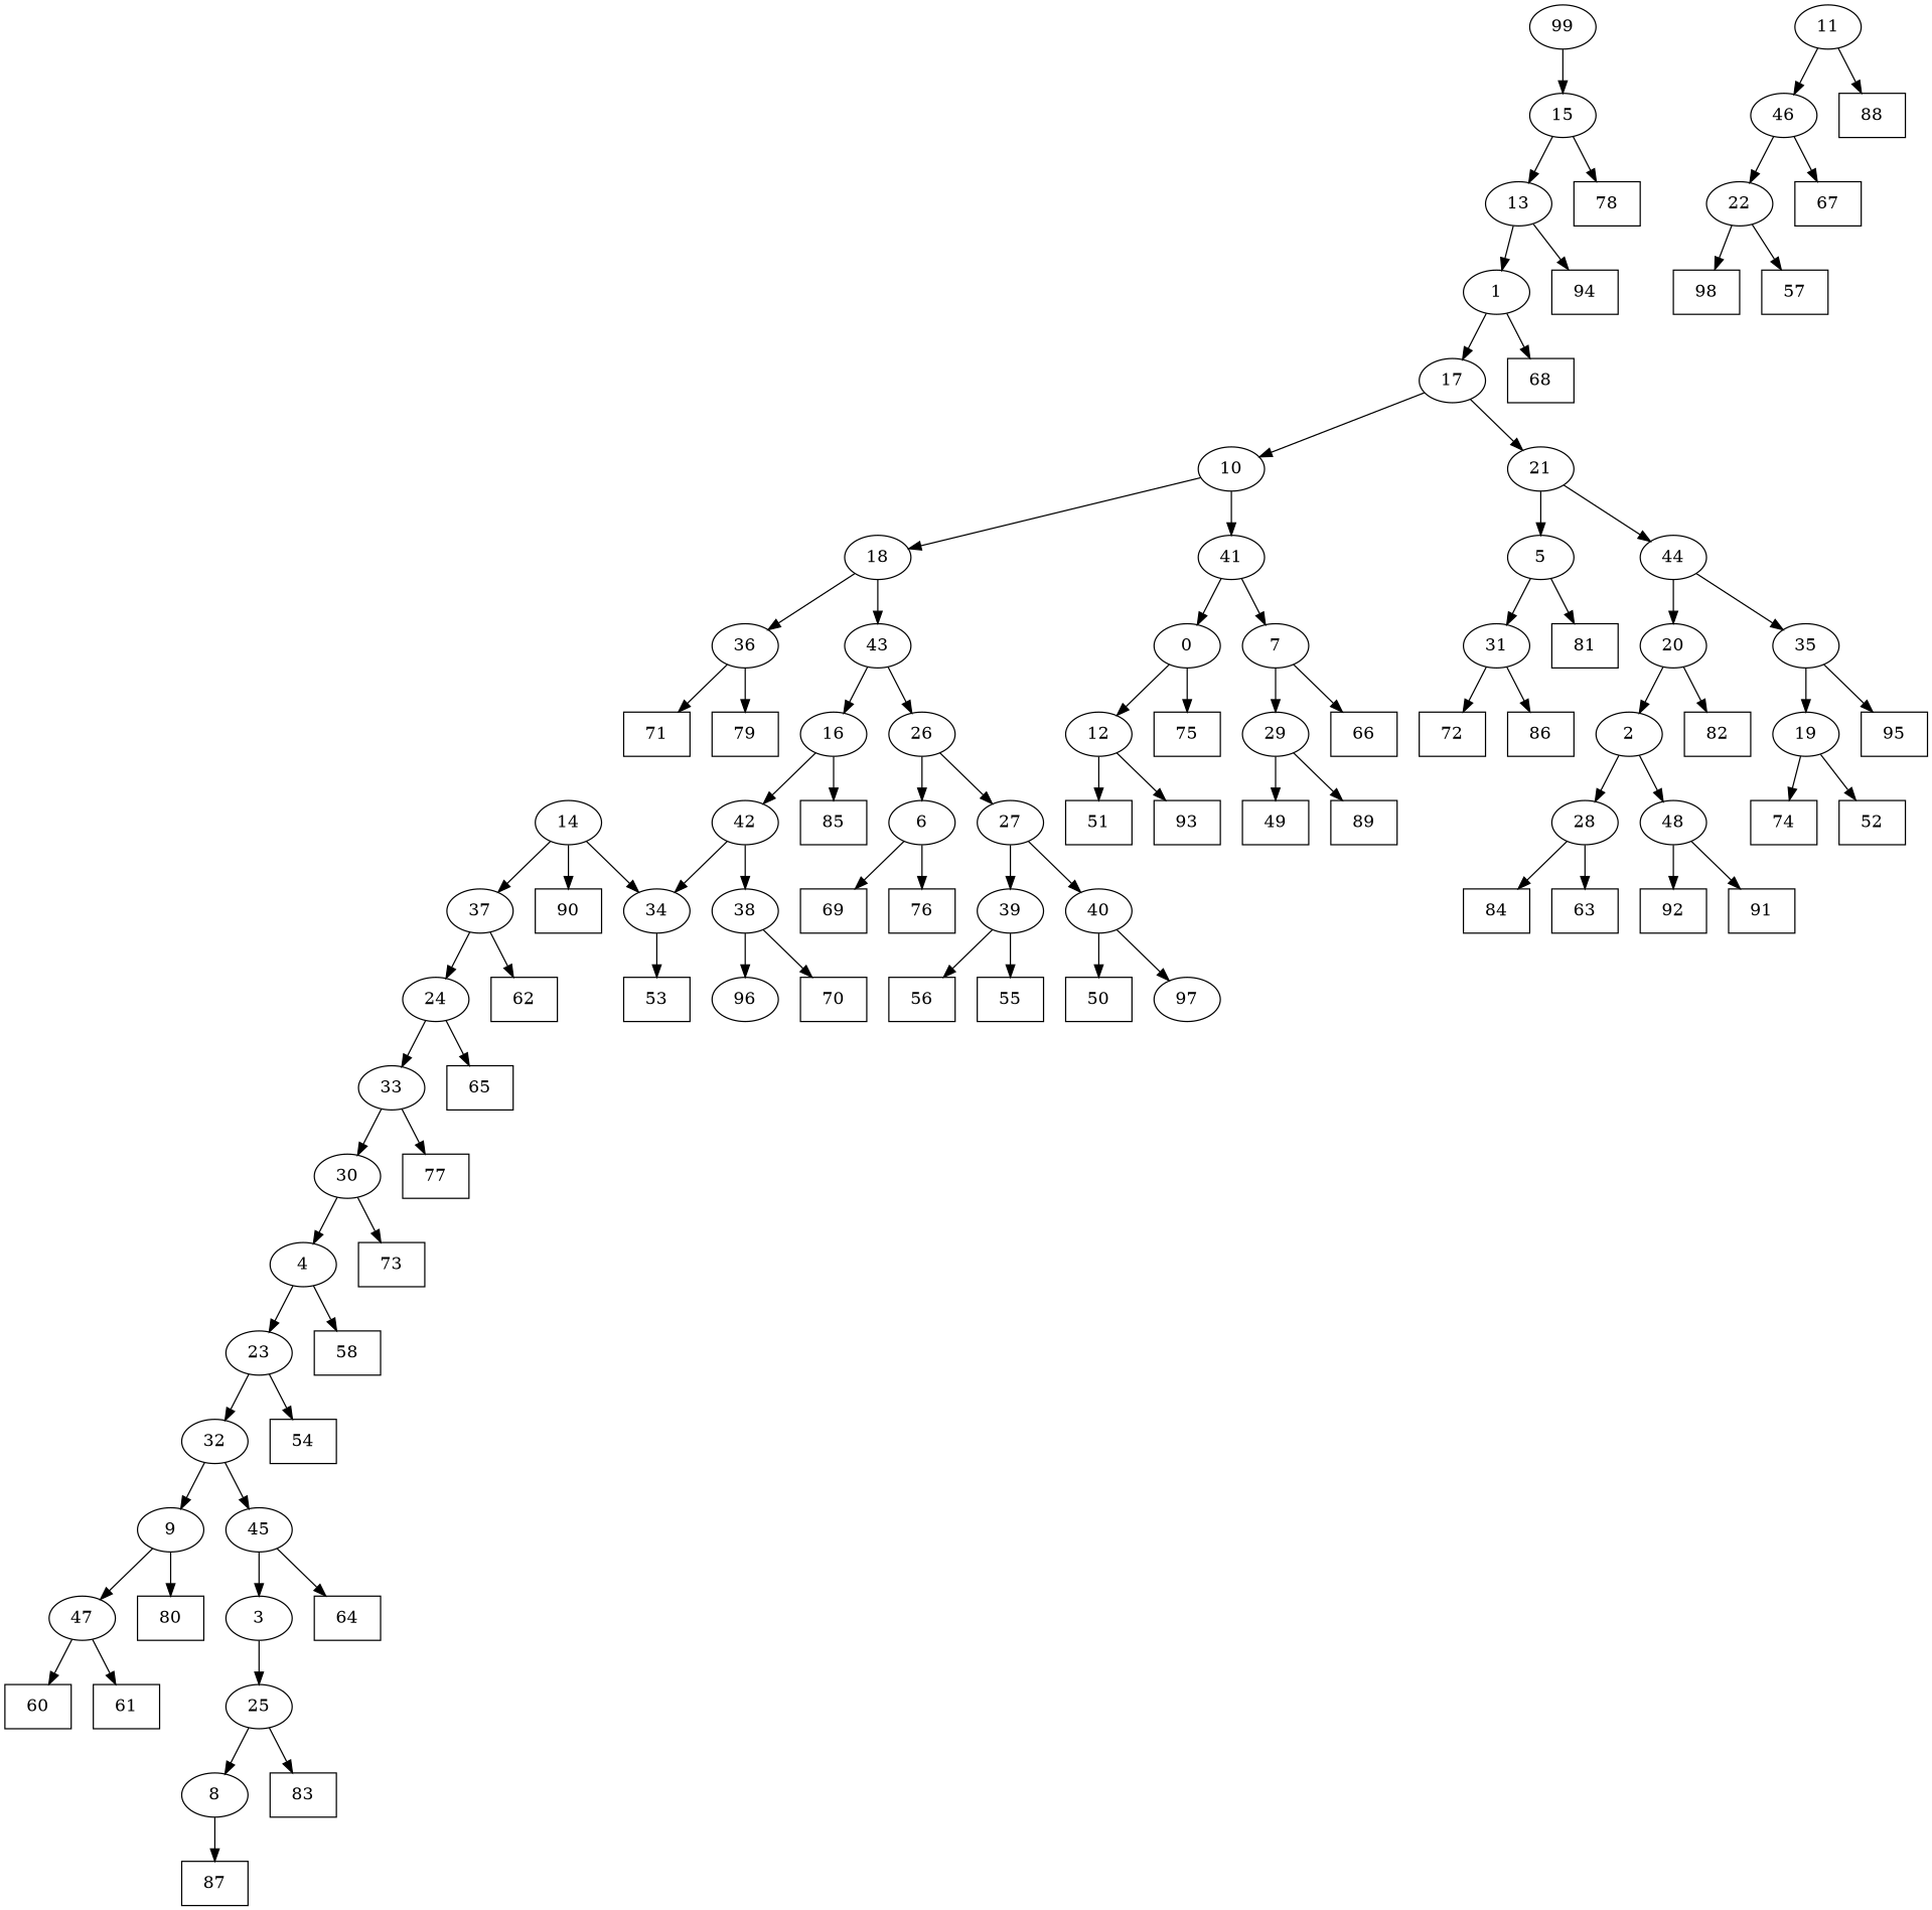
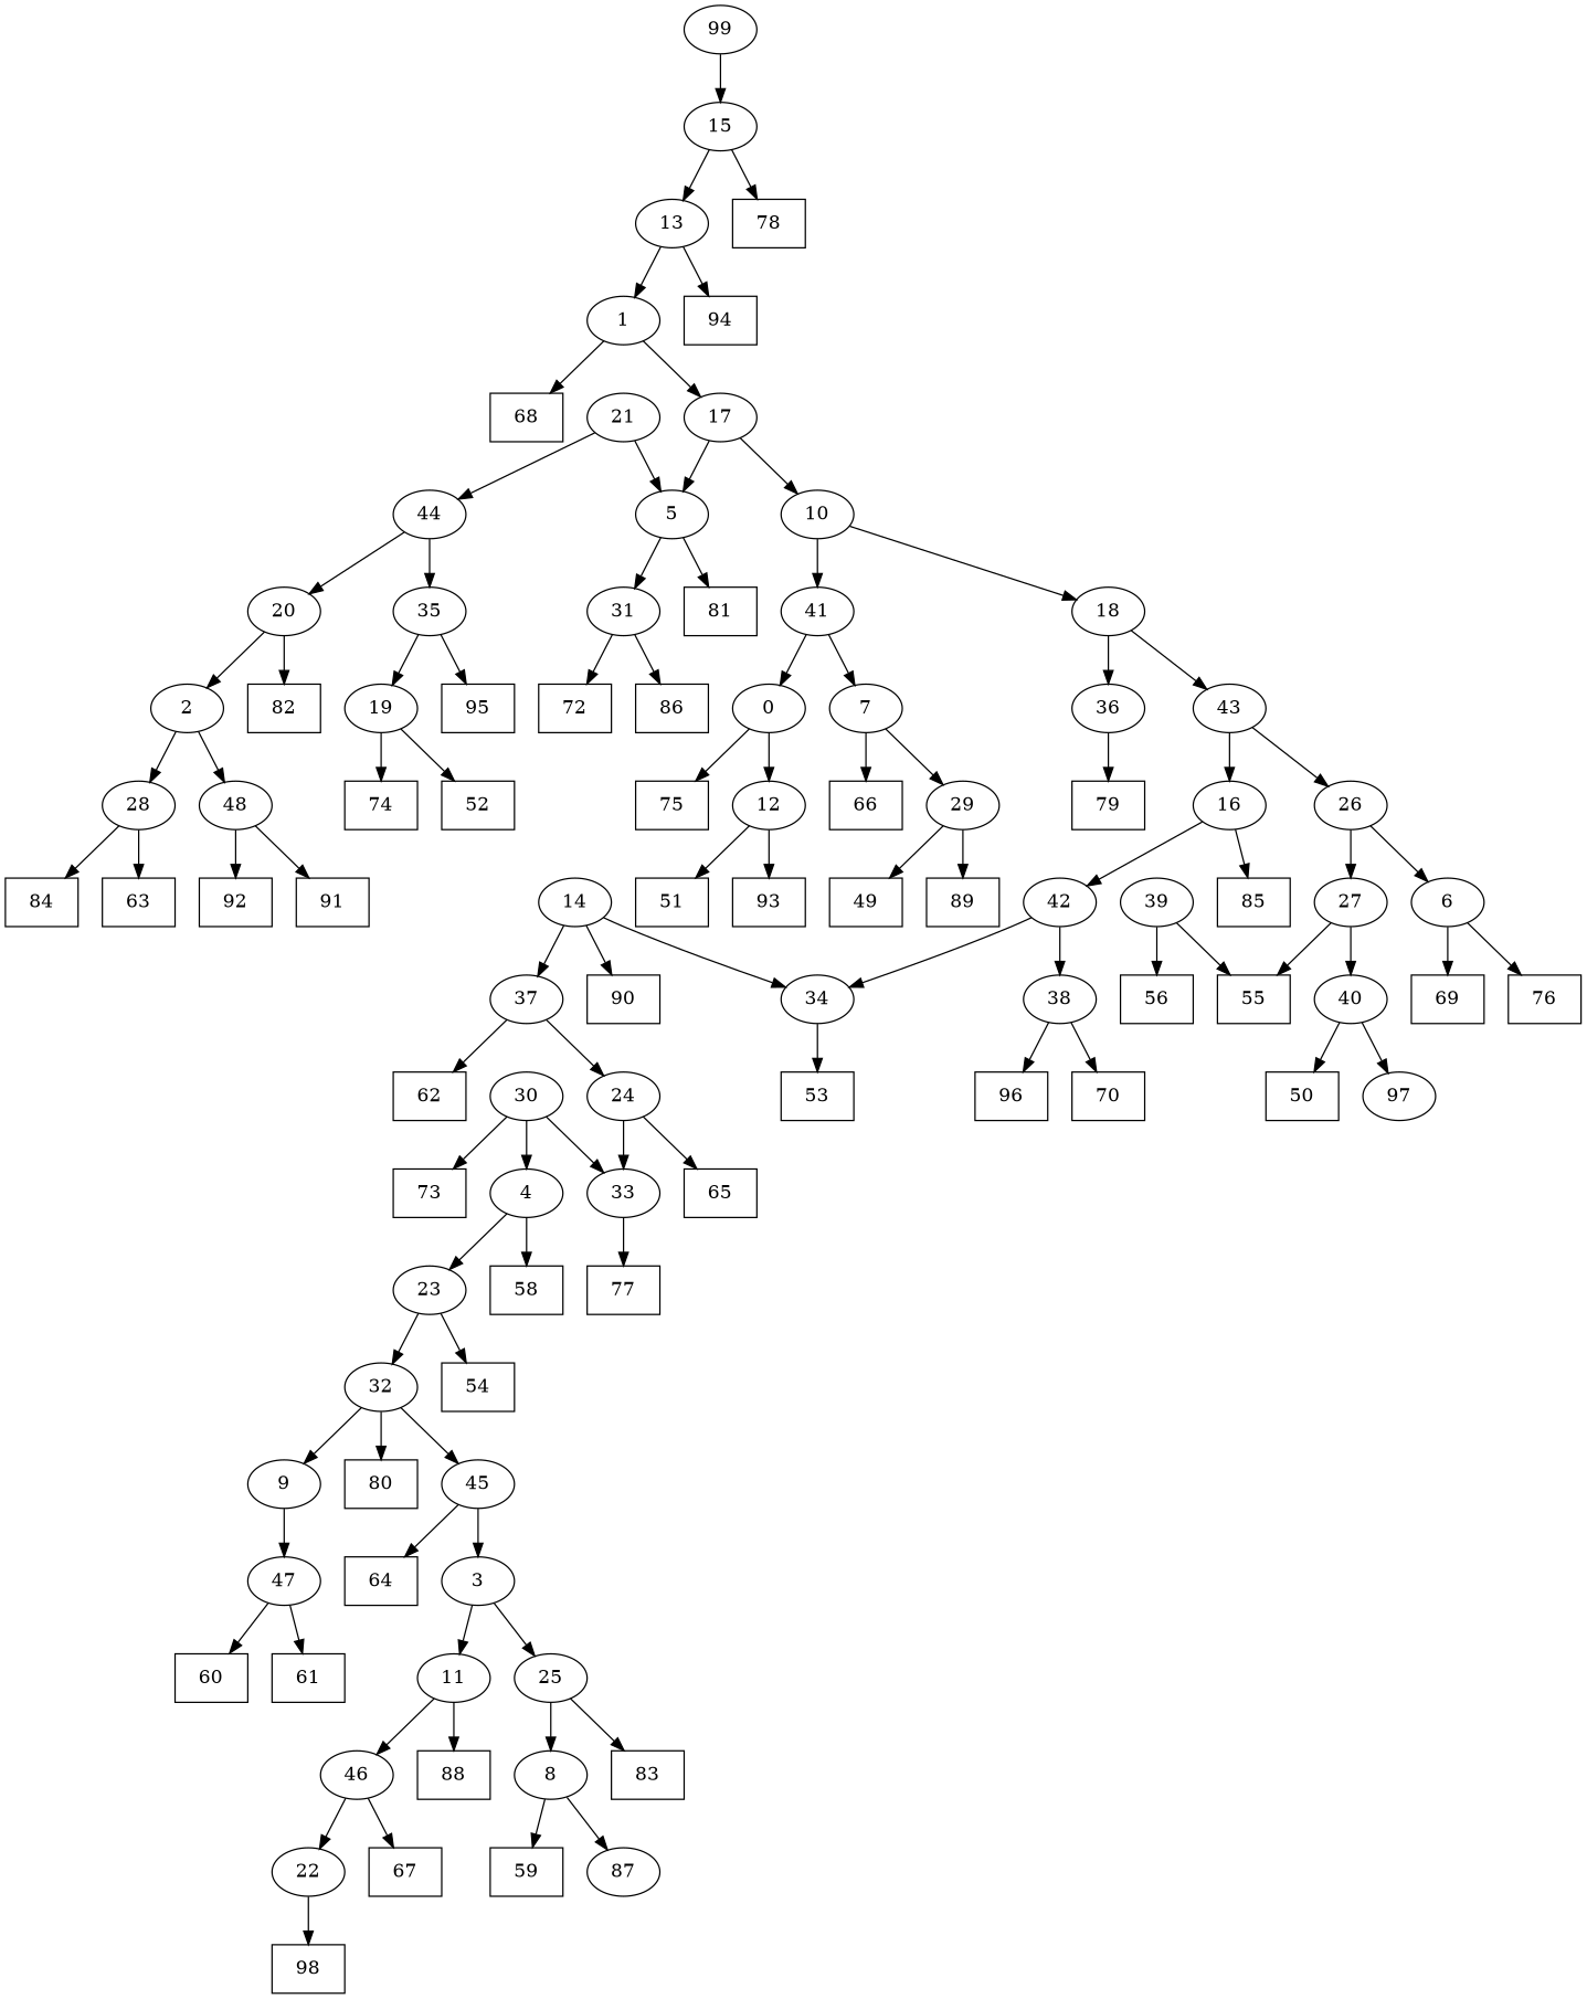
  digraph {
    n1 [label=0]
    n2 [label=12]
    n3 [label=75 shape=box]
    n4 [label=51 shape=box]
    n5 [label=93 shape=box]
    n6 [label=1]
    n7 [label=17]
    n8 [label=68 shape=box]
    n9 [label=10]
    n10 [label=21]
    n11 [label=2]
    n12 [label=28]
    n13 [label=48]
    n14 [label=84 shape=box]
    n15 [label=63 shape=box]
    n16 [label=92 shape=box]
    n17 [label=91 shape=box]
    n18 [label=3]
    n19 [label=11]
    n20 [label=25]
    n21 [label=46]
    n22 [label=88 shape=box]
    n23 [label=8]
    n24 [label=83 shape=box]
    n25 [label=4]
    n26 [label=23]
    n27 [label=58 shape=box]
    n28 [label=32]
    n29 [label=54 shape=box]
    n30 [label=5]
    n31 [label=31]
    n32 [label=81 shape=box]
    n33 [label=72 shape=box]
    n34 [label=86 shape=box]
    n35 [label=6]
    n36 [label=69 shape=box]
    n37 [label=76 shape=box]
    n38 [label=7]
    n39 [label=29]
    n40 [label=66 shape=box]
    n41 [label=49 shape=box]
    n42 [label=89 shape=box]
-   n44 [label=87 shape=box]
+   n43 [label=59 shape=box]
+   n44 [label=87 shape=ellipse]
    n45 [label=9]
    n46 [label=47]
    n47 [label=80 shape=box]
    n48 [label=60 shape=box]
    n49 [label=61 shape=box]
    n50 [label=18]
    n51 [label=41]
    n52 [label=36]
    n53 [label=43]
    n54 [label=22]
    n55 [label=67 shape=box]
    n56 [label=13]
    n57 [label=94 shape=box]
    n58 [label=14]
    n59 [label=37]
    n60 [label=90 shape=box]
    n61 [label=34]
    n62 [label=24]
    n63 [label=62 shape=box]
    n64 [label=15]
    n65 [label=78 shape=box]
    n66 [label=16]
    n67 [label=42]
    n68 [label=85 shape=box]
    n69 [label=38]
    n70 [label=44]
-   n71 [label=71 shape=box]
    n72 [label=79 shape=box]
    n73 [label=26]
    n74 [label=19]
    n75 [label=74 shape=box]
    n76 [label=52 shape=box]
    n77 [label=20]
    n78 [label=82 shape=box]
    n79 [label=35]
    n80 [label=98 shape=box]
-   n81 [label=57 shape=box]
    n82 [label=45]
    n83 [label=33]
    n84 [label=65 shape=box]
    n85 [label=30]
    n86 [label=77 shape=box]
    n87 [label=27]
    n88 [label=39]
    n89 [label=40]
    n90 [label=56 shape=box]
    n91 [label=55 shape=box]
    n92 [label=50 shape=box]
    n93 [label=97 shape=ellipse]
    n94 [label=73 shape=box]
    n95 [label=64 shape=box]
    n96 [label=53 shape=box]
    n97 [label=95 shape=box]
-   n98 [label=96 shape=ellipse]
+   n98 [label=96 shape=box]
    n99 [label=70 shape=box]
    n100 [label=99]
    n1 -> n2
    n1 -> n3
    n2 -> n4
    n2 -> n5
    n6 -> n7
    n6 -> n8
    n7 -> n9
-   n7 -> n10
+   n7 -> n30
    n9 -> n50
    n9 -> n51
    n10 -> n30
    n10 -> n70
    n11 -> n12
    n11 -> n13
    n12 -> n14
    n12 -> n15
    n13 -> n16
    n13 -> n17
+   n18 -> n19
    n18 -> n20
    n19 -> n21
    n19 -> n22
    n20 -> n23
    n20 -> n24
    n21 -> n54
    n21 -> n55
+   n23 -> n43
    n23 -> n44
    n25 -> n26
    n25 -> n27
    n26 -> n28
    n26 -> n29
    n28 -> n45
    n28 -> n82
    n30 -> n31
    n30 -> n32
    n31 -> n33
    n31 -> n34
    n35 -> n36
    n35 -> n37
    n38 -> n39
    n38 -> n40
    n39 -> n41
    n39 -> n42
    n45 -> n46
-   n45 -> n47
+   n28 -> n47
    n46 -> n48
    n46 -> n49
    n50 -> n52
    n50 -> n53
    n51 -> n1
    n51 -> n38
-   n52 -> n71
    n52 -> n72
    n53 -> n66
    n53 -> n73
    n54 -> n80
-   n54 -> n81
    n56 -> n6
    n56 -> n57
    n58 -> n59
    n58 -> n60
    n58 -> n61
    n59 -> n62
    n59 -> n63
    n61 -> n96
    n62 -> n83
    n62 -> n84
    n64 -> n56
    n64 -> n65
    n66 -> n67
    n66 -> n68
    n67 -> n61
    n67 -> n69
    n69 -> n98
    n69 -> n99
    n70 -> n77
    n70 -> n79
    n73 -> n35
    n73 -> n87
    n74 -> n75
    n74 -> n76
    n77 -> n11
    n77 -> n78
    n79 -> n74
    n79 -> n97
    n82 -> n18
    n82 -> n95
-   n83 -> n85
+   n85 -> n83
    n83 -> n86
    n85 -> n25
    n85 -> n94
-   n87 -> n88
+   n87 -> n91
    n87 -> n89
    n88 -> n90
    n88 -> n91
    n89 -> n92
    n89 -> n93
    n100 -> n64
  }
